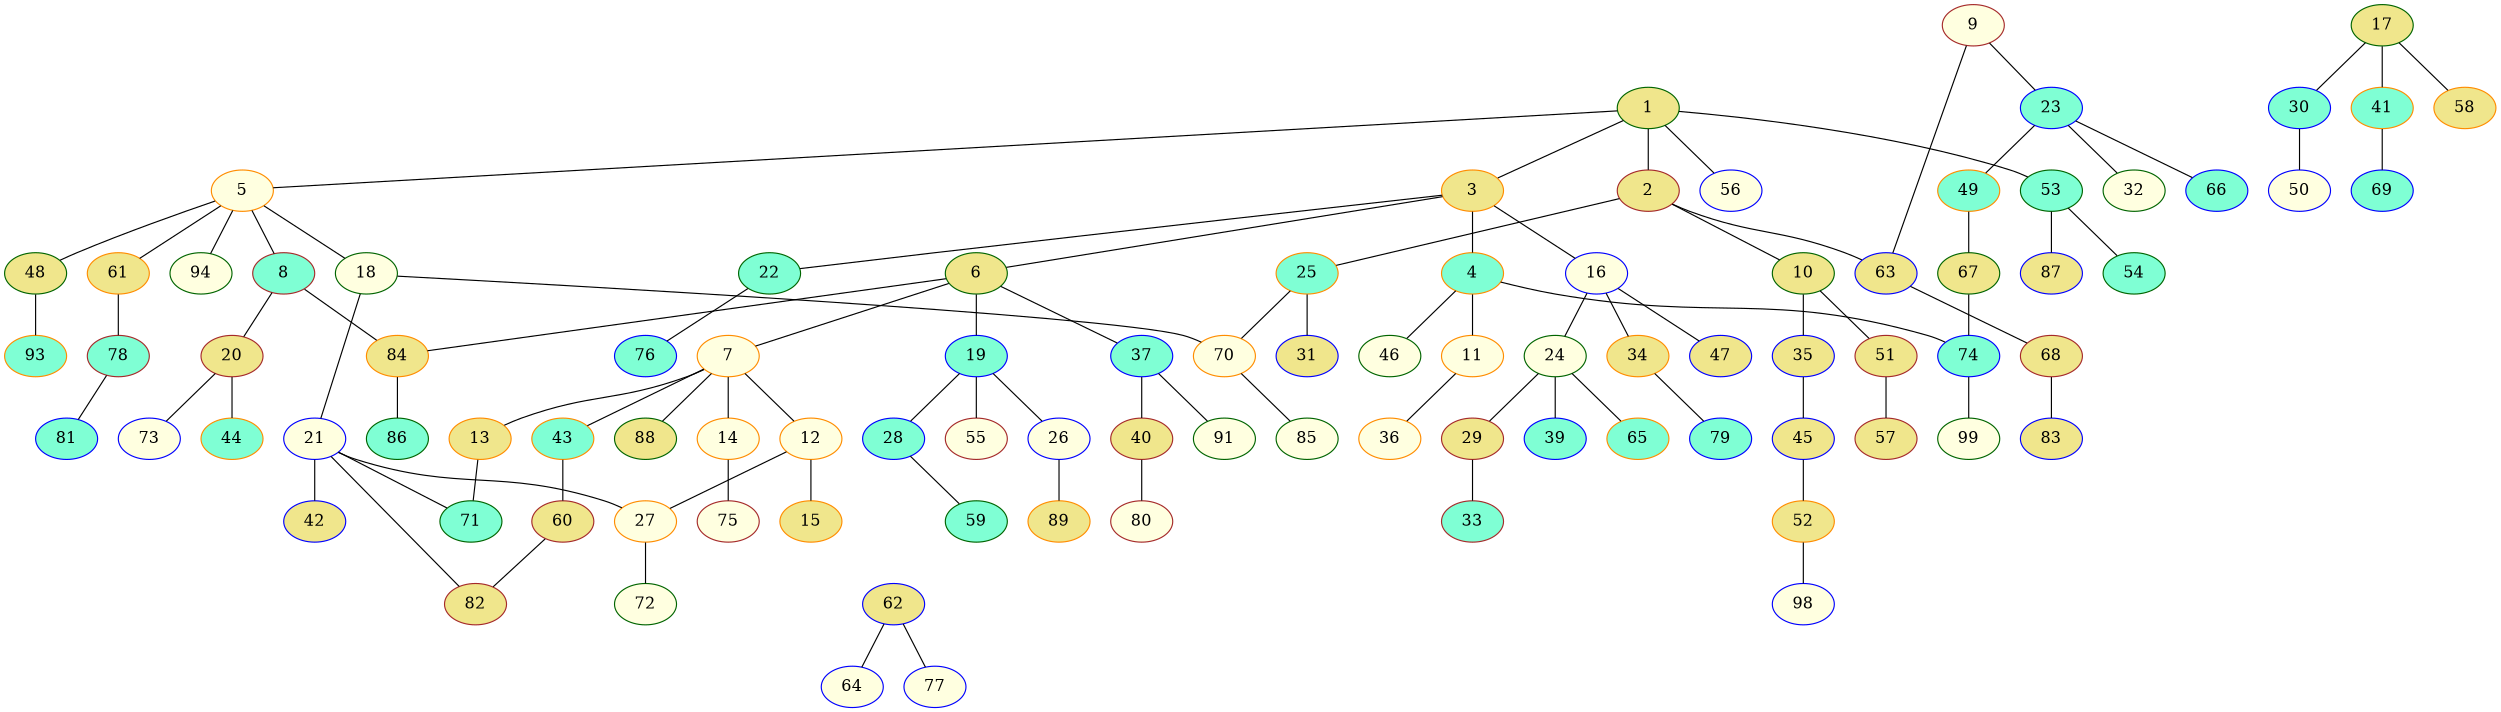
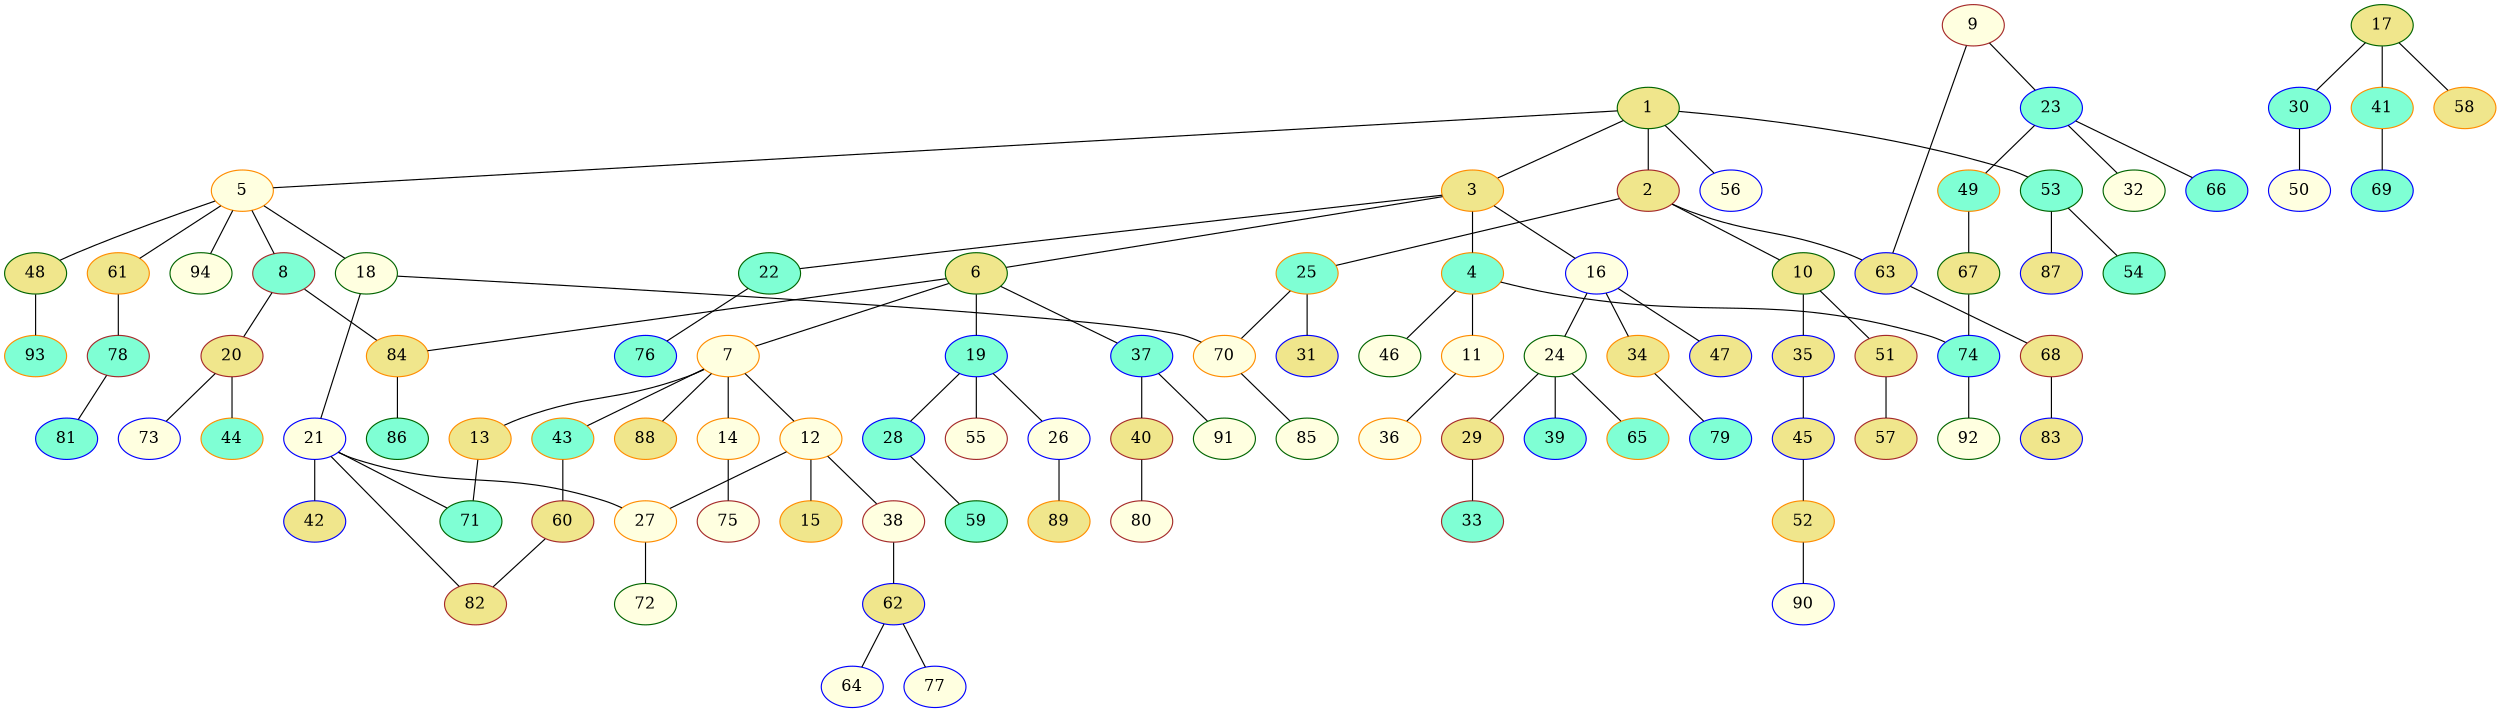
  graph {
    node [color=blue fillcolor=khaki style=filled]
    1 [color=darkgreen]
    2 [color=brown]
    3 [color=darkorange]
    5 [color=darkorange fillcolor=lightyellow]
    53 [color=darkgreen fillcolor=aquamarine]
    56 [fillcolor=lightyellow]
    10 [color=darkgreen]
    25 [color=darkorange fillcolor=aquamarine]
    63
    4 [color=darkorange fillcolor=aquamarine]
    6 [color=darkgreen]
    16 [fillcolor=lightyellow]
    22 [color=darkgreen fillcolor=aquamarine]
    8 [color=brown fillcolor=aquamarine]
    18 [color=darkgreen fillcolor=lightyellow]
    48 [color=darkgreen]
    61 [color=darkorange]
    94 [color=darkgreen fillcolor=lightyellow]
    54 [color=darkgreen fillcolor=aquamarine]
    87
    35
    51 [color=brown]
    17 [color=darkgreen]
    30 [fillcolor=aquamarine]
    41 [color=darkorange fillcolor=aquamarine]
    58 [color=darkorange]
    70 [color=darkorange fillcolor=lightyellow]
    31
    68 [color=brown]
    11 [color=darkorange fillcolor=lightyellow]
    46 [color=darkgreen fillcolor=lightyellow]
    74 [fillcolor=aquamarine]
    7 [color=darkorange fillcolor=lightyellow]
    19 [fillcolor=aquamarine]
    37 [fillcolor=aquamarine]
    84 [color=darkorange]
    24 [color=darkgreen fillcolor=lightyellow]
    34 [color=darkorange]
    47
    76 [fillcolor=aquamarine]
    36 [color=darkorange fillcolor=lightyellow]
-   92 [color=darkgreen fillcolor=lightyellow label=99]
+   92 [color=darkgreen fillcolor=lightyellow]
    20 [color=brown]
    9 [color=brown fillcolor=lightyellow]
    23 [fillcolor=aquamarine]
    21 [fillcolor=lightyellow]
    93 [color=darkorange fillcolor=aquamarine]
    78 [color=brown fillcolor=aquamarine]
    12 [color=darkorange fillcolor=lightyellow]
    13 [color=darkorange]
    14 [color=darkorange fillcolor=lightyellow]
    43 [color=darkorange fillcolor=aquamarine]
-   88 [color=darkgreen]
+   88 [color=darkorange]
    26 [fillcolor=lightyellow]
    28 [fillcolor=aquamarine]
    55 [color=brown fillcolor=lightyellow]
    40 [color=brown]
    91 [color=darkgreen fillcolor=lightyellow]
    86 [color=darkgreen fillcolor=aquamarine]
    15 [color=darkorange]
    27 [color=darkorange fillcolor=lightyellow]
+   38 [color=brown fillcolor=lightyellow]
    71 [color=darkgreen fillcolor=aquamarine]
    75 [color=brown fillcolor=lightyellow]
    60 [color=brown]
    44 [color=darkorange fillcolor=aquamarine]
    73 [fillcolor=lightyellow]
    32 [color=darkgreen fillcolor=lightyellow]
    49 [color=darkorange fillcolor=aquamarine]
    66 [fillcolor=aquamarine]
    45
    57 [color=brown]
    72 [color=darkgreen fillcolor=lightyellow]
    62
    29 [color=brown]
    39 [fillcolor=aquamarine]
    65 [color=darkorange fillcolor=aquamarine]
    79 [fillcolor=aquamarine]
    50 [fillcolor=lightyellow]
    69 [fillcolor=aquamarine]
    42
    82 [color=brown]
    85 [color=darkgreen fillcolor=lightyellow]
    89 [color=darkorange]
    59 [color=darkgreen fillcolor=aquamarine]
    67 [color=darkgreen]
    33 [color=brown fillcolor=aquamarine]
    52 [color=darkorange]
    80 [color=brown fillcolor=lightyellow]
    64 [fillcolor=lightyellow]
    77 [fillcolor=lightyellow]
-   90 [fillcolor=lightyellow label=98]
+   90 [fillcolor=lightyellow]
    81 [fillcolor=aquamarine]
    83
    1 -- 2
    1 -- 3
    1 -- 5
    1 -- 53
    1 -- 56
    2 -- 10
    2 -- 25
    2 -- 63
    3 -- 4
    3 -- 6
    3 -- 16
    3 -- 22
    5 -- 8
    5 -- 18
    5 -- 48
    5 -- 61
    5 -- 94
    53 -- 54
    53 -- 87
    10 -- 35
    10 -- 51
    25 -- 70
    25 -- 31
    63 -- 68
    4 -- 11
    4 -- 46
    4 -- 74
    6 -- 7
    6 -- 19
    6 -- 37
    6 -- 84
    16 -- 24
    16 -- 34
    16 -- 47
    22 -- 76
    8 -- 84
    8 -- 20
    18 -- 70
    18 -- 21
    48 -- 93
    61 -- 78
    35 -- 45
    51 -- 57
    17 -- 30
    17 -- 41
    17 -- 58
    30 -- 50
    41 -- 69
    70 -- 85
    68 -- 83
    11 -- 36
    74 -- 92
    7 -- 12
    7 -- 13
    7 -- 14
    7 -- 43
    7 -- 88
    19 -- 26
    19 -- 28
    19 -- 55
    37 -- 40
    37 -- 91
    84 -- 86
    24 -- 29
    24 -- 39
    24 -- 65
    34 -- 79
    20 -- 44
    20 -- 73
    9 -- 63
    9 -- 23
    23 -- 32
    23 -- 49
    23 -- 66
    21 -- 27
    21 -- 71
    21 -- 42
    21 -- 82
    78 -- 81
    12 -- 15
    12 -- 27
+   12 -- 38
    13 -- 71
    14 -- 75
    43 -- 60
    26 -- 89
    28 -- 59
    40 -- 80
    27 -- 72
+   38 -- 62
    60 -- 82
    49 -- 67
    45 -- 52
    62 -- 64
    62 -- 77
    29 -- 33
    67 -- 74
    52 -- 90
  }
